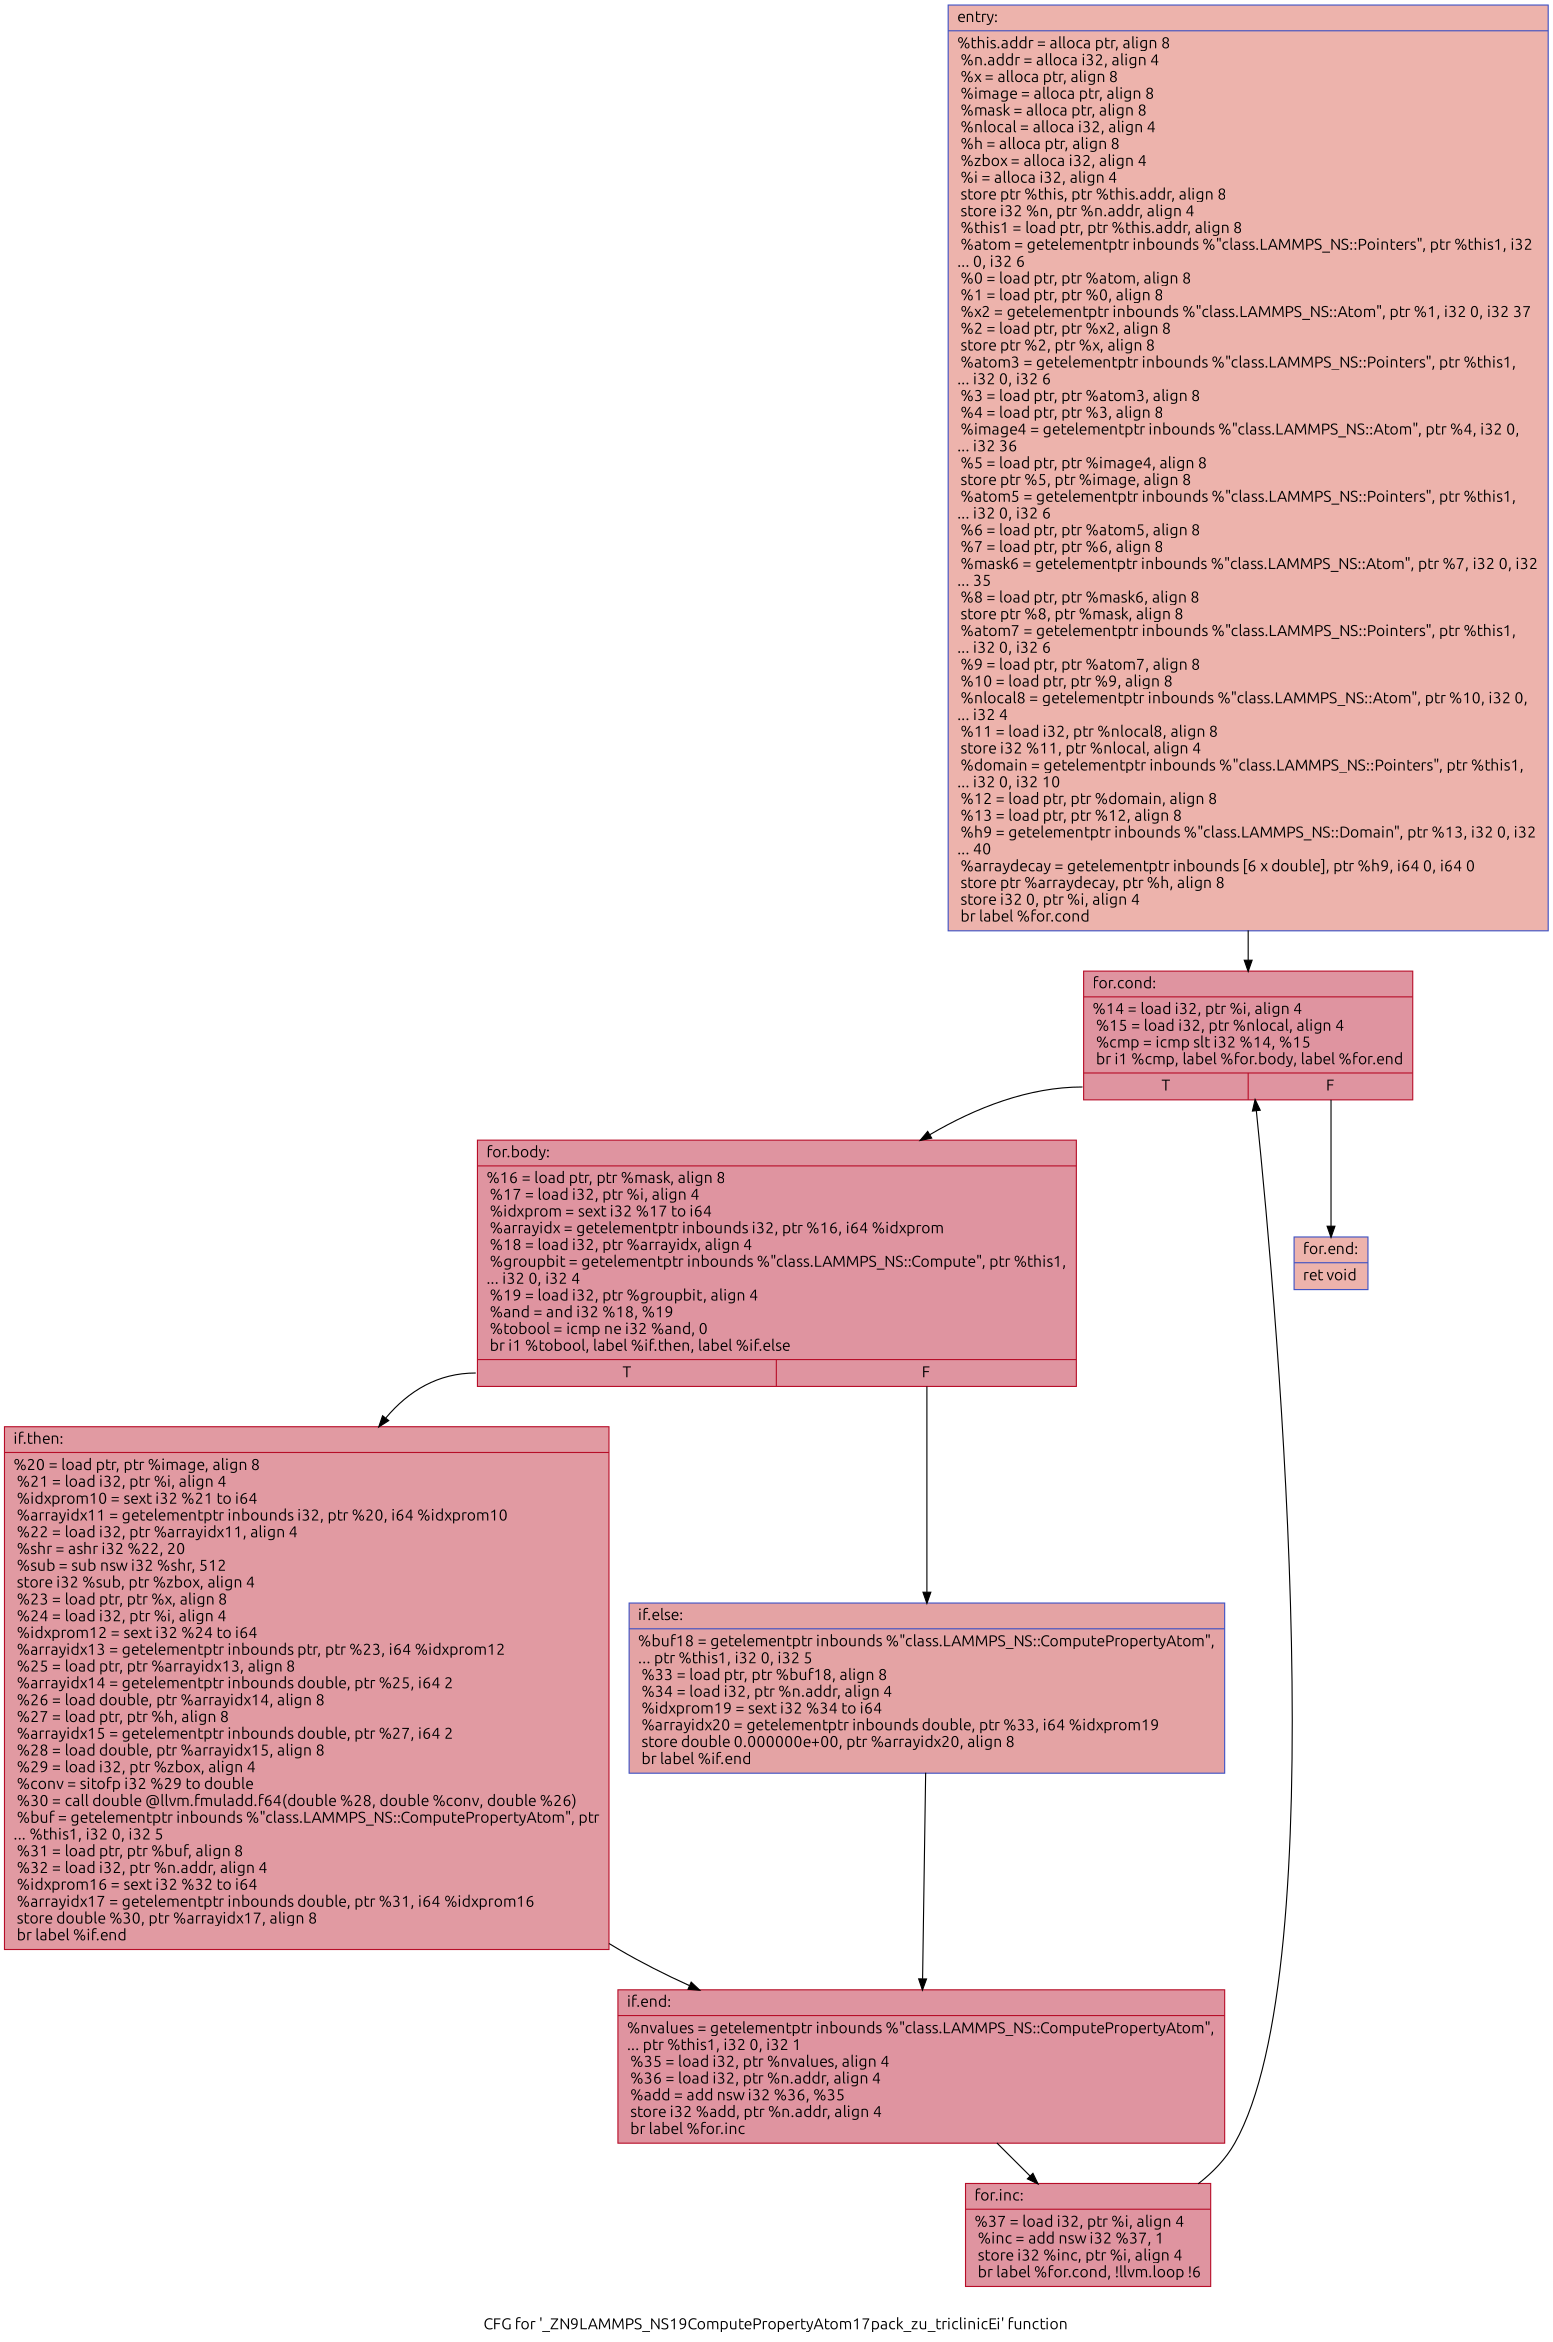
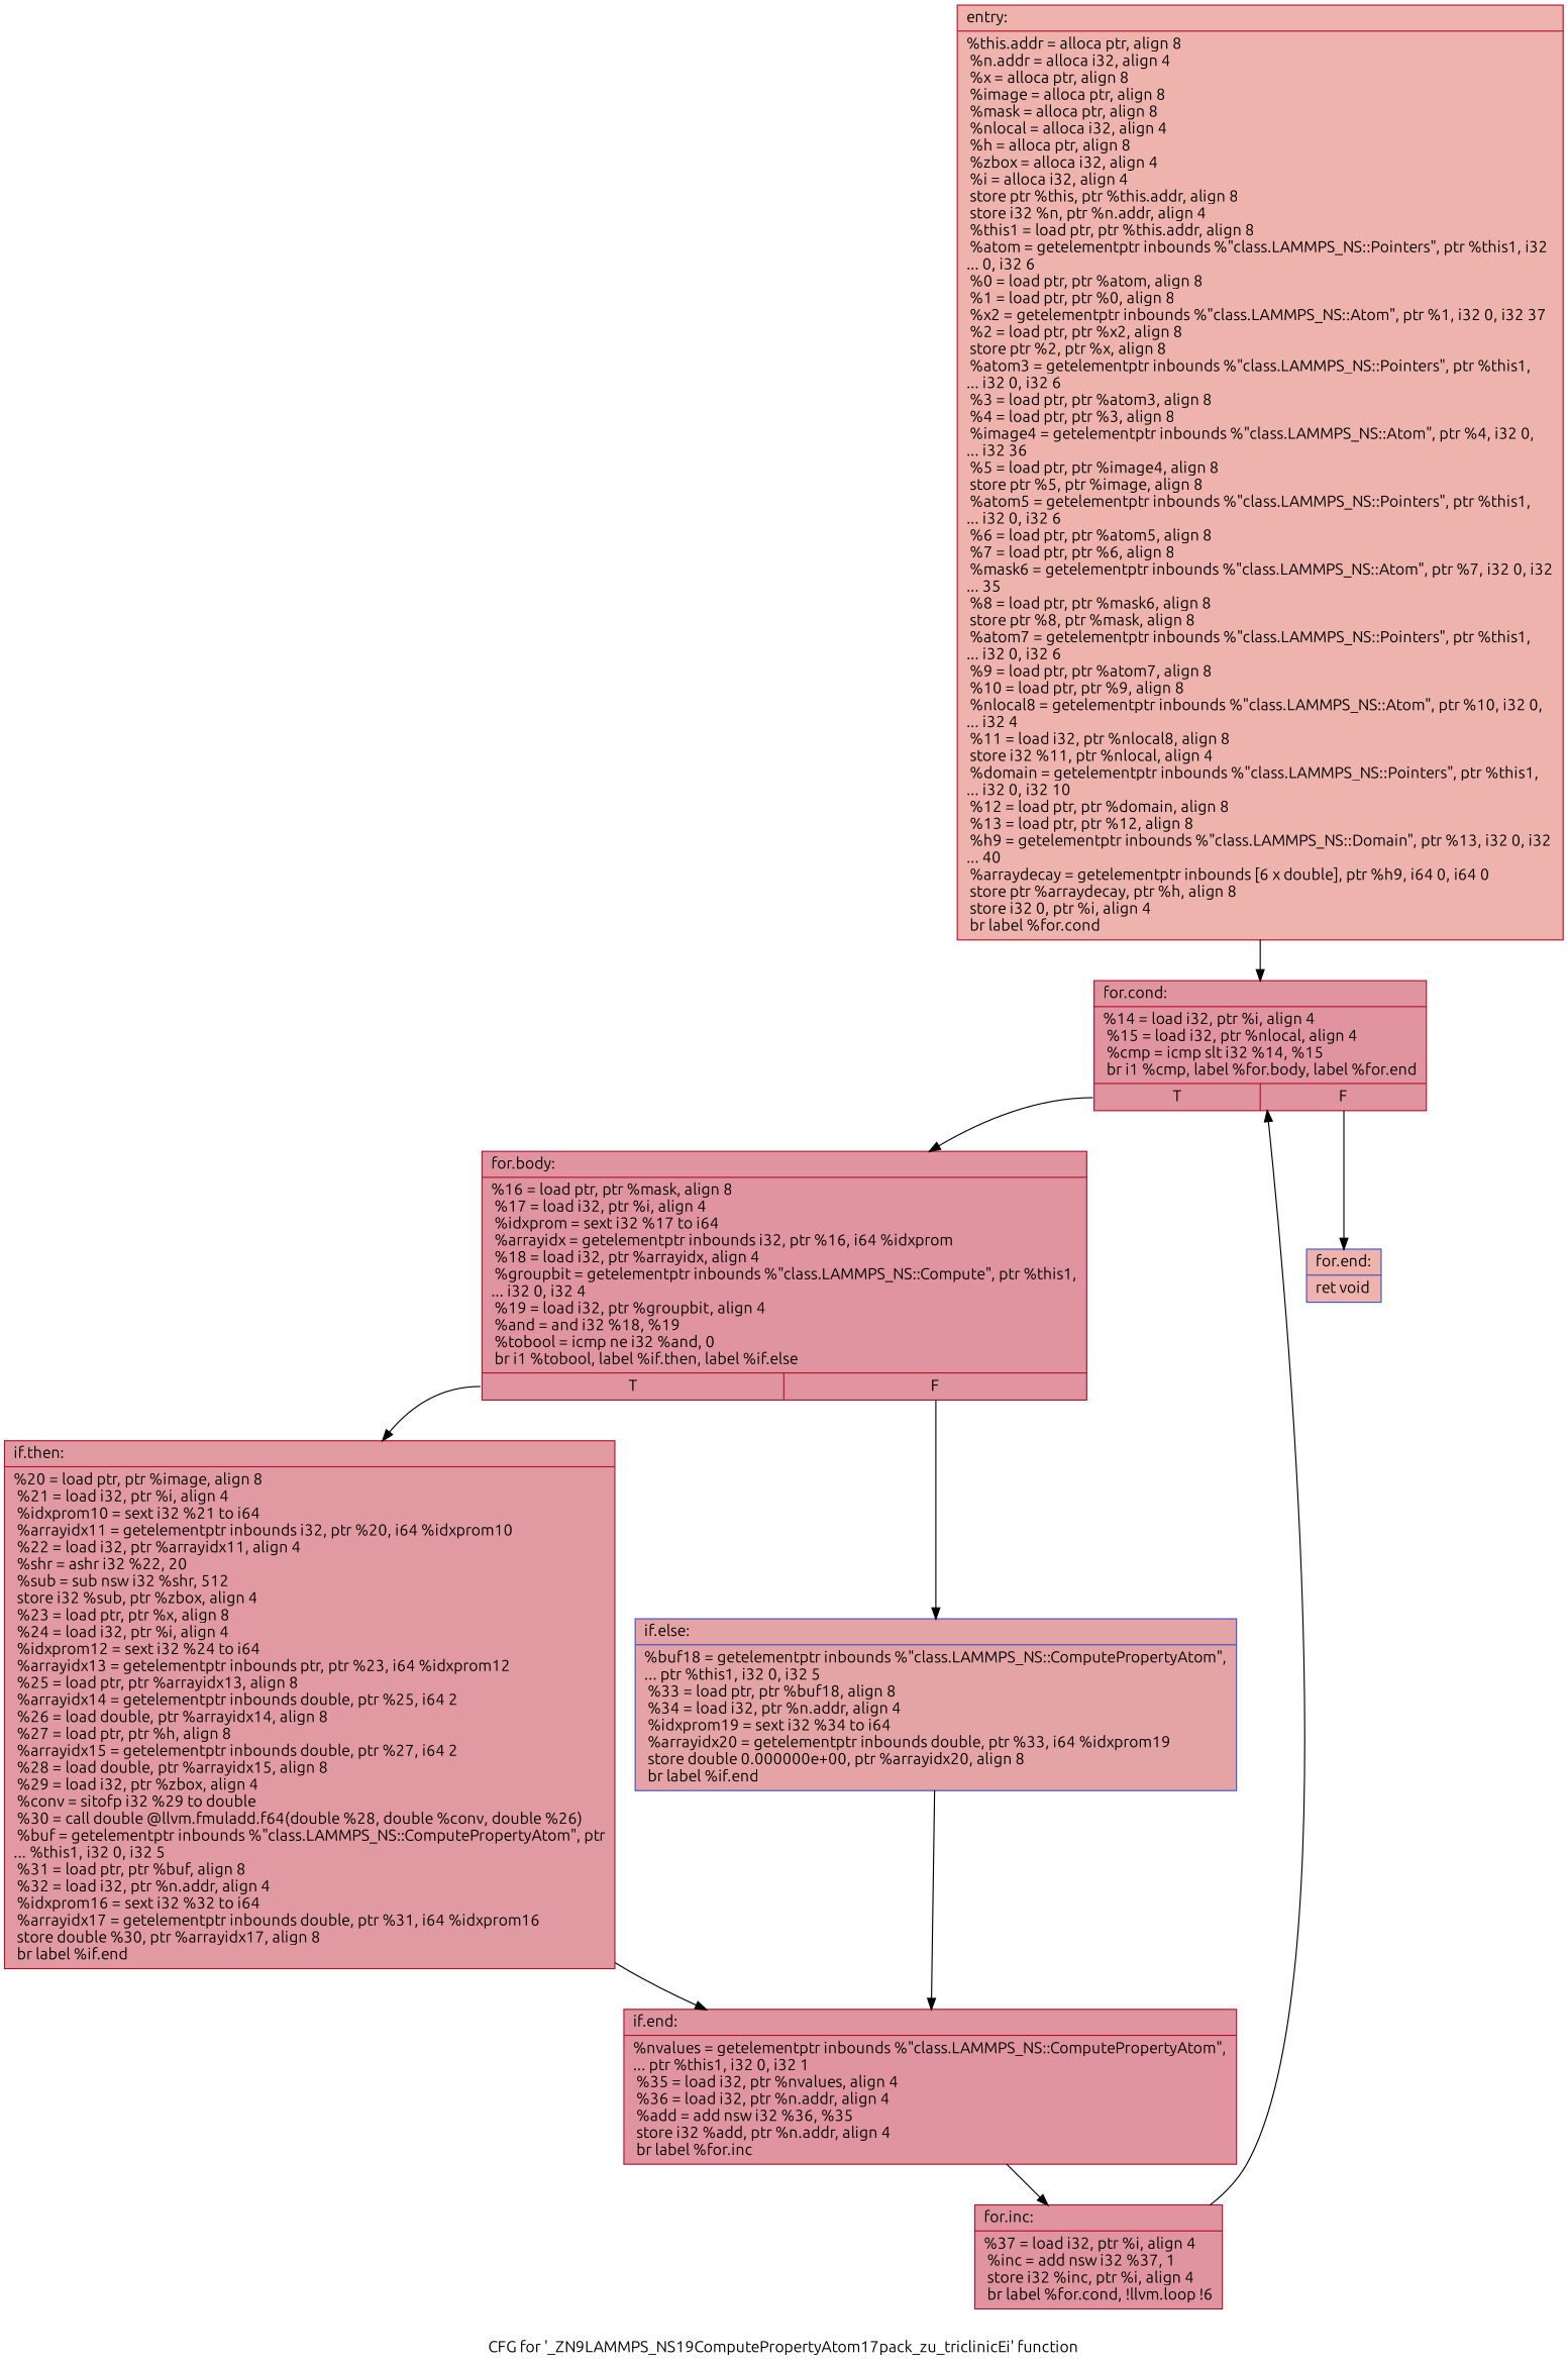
  digraph {
    label="CFG for '_ZN9LAMMPS_NS19ComputePropertyAtom17pack_zu_triclinicEi' function"
    fontname=Ubuntu
    node [color="#b70d28ff" fillcolor="#b70d2870" fontname=Ubuntu shape=record style=filled]
    edge [fontname=Ubuntu]
-   n1 [color="#3d50c3ff" fillcolor="#d6524470" label="{entry:\l|  %this.addr = alloca ptr, align 8\l  %n.addr = alloca i32, align 4\l  %x = alloca ptr, align 8\l  %image = alloca ptr, align 8\l  %mask = alloca ptr, align 8\l  %nlocal = alloca i32, align 4\l  %h = alloca ptr, align 8\l  %zbox = alloca i32, align 4\l  %i = alloca i32, align 4\l  store ptr %this, ptr %this.addr, align 8\l  store i32 %n, ptr %n.addr, align 4\l  %this1 = load ptr, ptr %this.addr, align 8\l  %atom = getelementptr inbounds %\"class.LAMMPS_NS::Pointers\", ptr %this1, i32\l... 0, i32 6\l  %0 = load ptr, ptr %atom, align 8\l  %1 = load ptr, ptr %0, align 8\l  %x2 = getelementptr inbounds %\"class.LAMMPS_NS::Atom\", ptr %1, i32 0, i32 37\l  %2 = load ptr, ptr %x2, align 8\l  store ptr %2, ptr %x, align 8\l  %atom3 = getelementptr inbounds %\"class.LAMMPS_NS::Pointers\", ptr %this1,\l... i32 0, i32 6\l  %3 = load ptr, ptr %atom3, align 8\l  %4 = load ptr, ptr %3, align 8\l  %image4 = getelementptr inbounds %\"class.LAMMPS_NS::Atom\", ptr %4, i32 0,\l... i32 36\l  %5 = load ptr, ptr %image4, align 8\l  store ptr %5, ptr %image, align 8\l  %atom5 = getelementptr inbounds %\"class.LAMMPS_NS::Pointers\", ptr %this1,\l... i32 0, i32 6\l  %6 = load ptr, ptr %atom5, align 8\l  %7 = load ptr, ptr %6, align 8\l  %mask6 = getelementptr inbounds %\"class.LAMMPS_NS::Atom\", ptr %7, i32 0, i32\l... 35\l  %8 = load ptr, ptr %mask6, align 8\l  store ptr %8, ptr %mask, align 8\l  %atom7 = getelementptr inbounds %\"class.LAMMPS_NS::Pointers\", ptr %this1,\l... i32 0, i32 6\l  %9 = load ptr, ptr %atom7, align 8\l  %10 = load ptr, ptr %9, align 8\l  %nlocal8 = getelementptr inbounds %\"class.LAMMPS_NS::Atom\", ptr %10, i32 0,\l... i32 4\l  %11 = load i32, ptr %nlocal8, align 8\l  store i32 %11, ptr %nlocal, align 4\l  %domain = getelementptr inbounds %\"class.LAMMPS_NS::Pointers\", ptr %this1,\l... i32 0, i32 10\l  %12 = load ptr, ptr %domain, align 8\l  %13 = load ptr, ptr %12, align 8\l  %h9 = getelementptr inbounds %\"class.LAMMPS_NS::Domain\", ptr %13, i32 0, i32\l... 40\l  %arraydecay = getelementptr inbounds [6 x double], ptr %h9, i64 0, i64 0\l  store ptr %arraydecay, ptr %h, align 8\l  store i32 0, ptr %i, align 4\l  br label %for.cond\l}"]
+   n1 [fillcolor="#d6524470" label="{entry:\l|  %this.addr = alloca ptr, align 8\l  %n.addr = alloca i32, align 4\l  %x = alloca ptr, align 8\l  %image = alloca ptr, align 8\l  %mask = alloca ptr, align 8\l  %nlocal = alloca i32, align 4\l  %h = alloca ptr, align 8\l  %zbox = alloca i32, align 4\l  %i = alloca i32, align 4\l  store ptr %this, ptr %this.addr, align 8\l  store i32 %n, ptr %n.addr, align 4\l  %this1 = load ptr, ptr %this.addr, align 8\l  %atom = getelementptr inbounds %\"class.LAMMPS_NS::Pointers\", ptr %this1, i32\l... 0, i32 6\l  %0 = load ptr, ptr %atom, align 8\l  %1 = load ptr, ptr %0, align 8\l  %x2 = getelementptr inbounds %\"class.LAMMPS_NS::Atom\", ptr %1, i32 0, i32 37\l  %2 = load ptr, ptr %x2, align 8\l  store ptr %2, ptr %x, align 8\l  %atom3 = getelementptr inbounds %\"class.LAMMPS_NS::Pointers\", ptr %this1,\l... i32 0, i32 6\l  %3 = load ptr, ptr %atom3, align 8\l  %4 = load ptr, ptr %3, align 8\l  %image4 = getelementptr inbounds %\"class.LAMMPS_NS::Atom\", ptr %4, i32 0,\l... i32 36\l  %5 = load ptr, ptr %image4, align 8\l  store ptr %5, ptr %image, align 8\l  %atom5 = getelementptr inbounds %\"class.LAMMPS_NS::Pointers\", ptr %this1,\l... i32 0, i32 6\l  %6 = load ptr, ptr %atom5, align 8\l  %7 = load ptr, ptr %6, align 8\l  %mask6 = getelementptr inbounds %\"class.LAMMPS_NS::Atom\", ptr %7, i32 0, i32\l... 35\l  %8 = load ptr, ptr %mask6, align 8\l  store ptr %8, ptr %mask, align 8\l  %atom7 = getelementptr inbounds %\"class.LAMMPS_NS::Pointers\", ptr %this1,\l... i32 0, i32 6\l  %9 = load ptr, ptr %atom7, align 8\l  %10 = load ptr, ptr %9, align 8\l  %nlocal8 = getelementptr inbounds %\"class.LAMMPS_NS::Atom\", ptr %10, i32 0,\l... i32 4\l  %11 = load i32, ptr %nlocal8, align 8\l  store i32 %11, ptr %nlocal, align 4\l  %domain = getelementptr inbounds %\"class.LAMMPS_NS::Pointers\", ptr %this1,\l... i32 0, i32 10\l  %12 = load ptr, ptr %domain, align 8\l  %13 = load ptr, ptr %12, align 8\l  %h9 = getelementptr inbounds %\"class.LAMMPS_NS::Domain\", ptr %13, i32 0, i32\l... 40\l  %arraydecay = getelementptr inbounds [6 x double], ptr %h9, i64 0, i64 0\l  store ptr %arraydecay, ptr %h, align 8\l  store i32 0, ptr %i, align 4\l  br label %for.cond\l}"]
    n2 [label="{for.cond:\l|  %14 = load i32, ptr %i, align 4\l  %15 = load i32, ptr %nlocal, align 4\l  %cmp = icmp slt i32 %14, %15\l  br i1 %cmp, label %for.body, label %for.end\l|{<s0>T|<s1>F}}"]
    n3 [label="{for.body:\l|  %16 = load ptr, ptr %mask, align 8\l  %17 = load i32, ptr %i, align 4\l  %idxprom = sext i32 %17 to i64\l  %arrayidx = getelementptr inbounds i32, ptr %16, i64 %idxprom\l  %18 = load i32, ptr %arrayidx, align 4\l  %groupbit = getelementptr inbounds %\"class.LAMMPS_NS::Compute\", ptr %this1,\l... i32 0, i32 4\l  %19 = load i32, ptr %groupbit, align 4\l  %and = and i32 %18, %19\l  %tobool = icmp ne i32 %and, 0\l  br i1 %tobool, label %if.then, label %if.else\l|{<s0>T|<s1>F}}"]
    n4 [color="#3d50c3ff" fillcolor="#d6524470" label="{for.end:\l|  ret void\l}"]
    n5 [fillcolor="#bb1b2c70" label="{if.then:\l|  %20 = load ptr, ptr %image, align 8\l  %21 = load i32, ptr %i, align 4\l  %idxprom10 = sext i32 %21 to i64\l  %arrayidx11 = getelementptr inbounds i32, ptr %20, i64 %idxprom10\l  %22 = load i32, ptr %arrayidx11, align 4\l  %shr = ashr i32 %22, 20\l  %sub = sub nsw i32 %shr, 512\l  store i32 %sub, ptr %zbox, align 4\l  %23 = load ptr, ptr %x, align 8\l  %24 = load i32, ptr %i, align 4\l  %idxprom12 = sext i32 %24 to i64\l  %arrayidx13 = getelementptr inbounds ptr, ptr %23, i64 %idxprom12\l  %25 = load ptr, ptr %arrayidx13, align 8\l  %arrayidx14 = getelementptr inbounds double, ptr %25, i64 2\l  %26 = load double, ptr %arrayidx14, align 8\l  %27 = load ptr, ptr %h, align 8\l  %arrayidx15 = getelementptr inbounds double, ptr %27, i64 2\l  %28 = load double, ptr %arrayidx15, align 8\l  %29 = load i32, ptr %zbox, align 4\l  %conv = sitofp i32 %29 to double\l  %30 = call double @llvm.fmuladd.f64(double %28, double %conv, double %26)\l  %buf = getelementptr inbounds %\"class.LAMMPS_NS::ComputePropertyAtom\", ptr\l... %this1, i32 0, i32 5\l  %31 = load ptr, ptr %buf, align 8\l  %32 = load i32, ptr %n.addr, align 4\l  %idxprom16 = sext i32 %32 to i64\l  %arrayidx17 = getelementptr inbounds double, ptr %31, i64 %idxprom16\l  store double %30, ptr %arrayidx17, align 8\l  br label %if.end\l}"]
    n6 [color="#3d50c3ff" fillcolor="#c32e3170" label="{if.else:\l|  %buf18 = getelementptr inbounds %\"class.LAMMPS_NS::ComputePropertyAtom\",\l... ptr %this1, i32 0, i32 5\l  %33 = load ptr, ptr %buf18, align 8\l  %34 = load i32, ptr %n.addr, align 4\l  %idxprom19 = sext i32 %34 to i64\l  %arrayidx20 = getelementptr inbounds double, ptr %33, i64 %idxprom19\l  store double 0.000000e+00, ptr %arrayidx20, align 8\l  br label %if.end\l}"]
    n7 [label="{if.end:\l|  %nvalues = getelementptr inbounds %\"class.LAMMPS_NS::ComputePropertyAtom\",\l... ptr %this1, i32 0, i32 1\l  %35 = load i32, ptr %nvalues, align 4\l  %36 = load i32, ptr %n.addr, align 4\l  %add = add nsw i32 %36, %35\l  store i32 %add, ptr %n.addr, align 4\l  br label %for.inc\l}"]
    n8 [label="{for.inc:\l|  %37 = load i32, ptr %i, align 4\l  %inc = add nsw i32 %37, 1\l  store i32 %inc, ptr %i, align 4\l  br label %for.cond, !llvm.loop !6\l}"]
    n1 -> n2
    n2 -> n3 [tailport=s0]
    n2 -> n4 [tailport=s1]
    n3 -> n5 [tailport=s0]
    n3 -> n6 [tailport=s1]
    n5 -> n7
    n6 -> n7
    n7 -> n8
    n8 -> n2
  }
